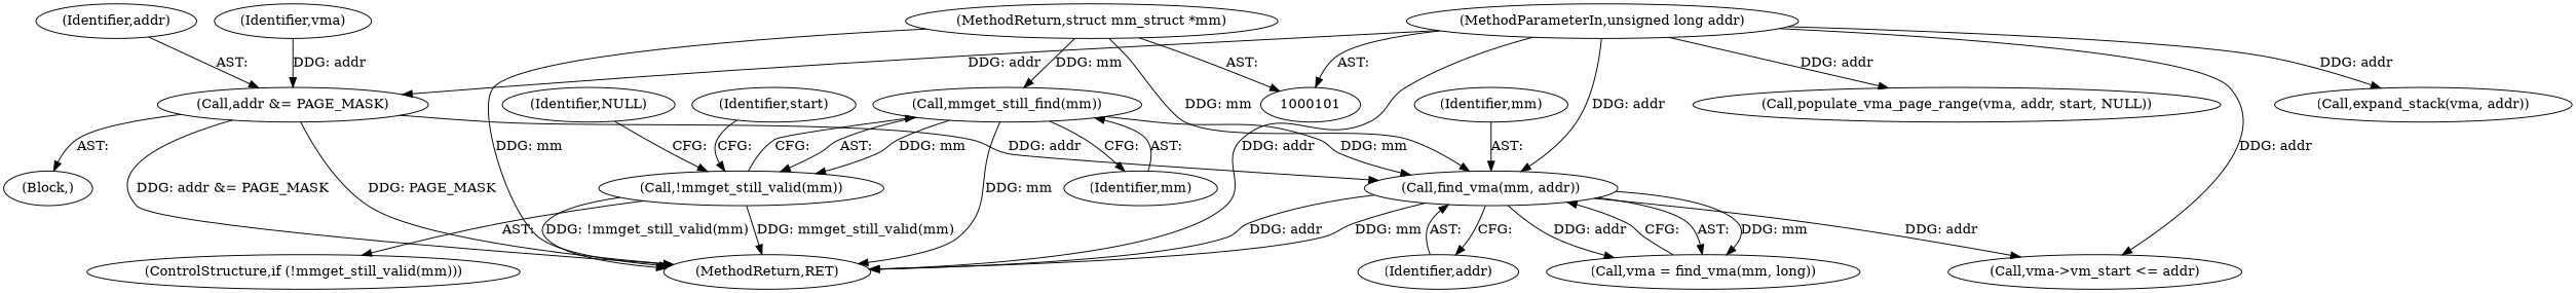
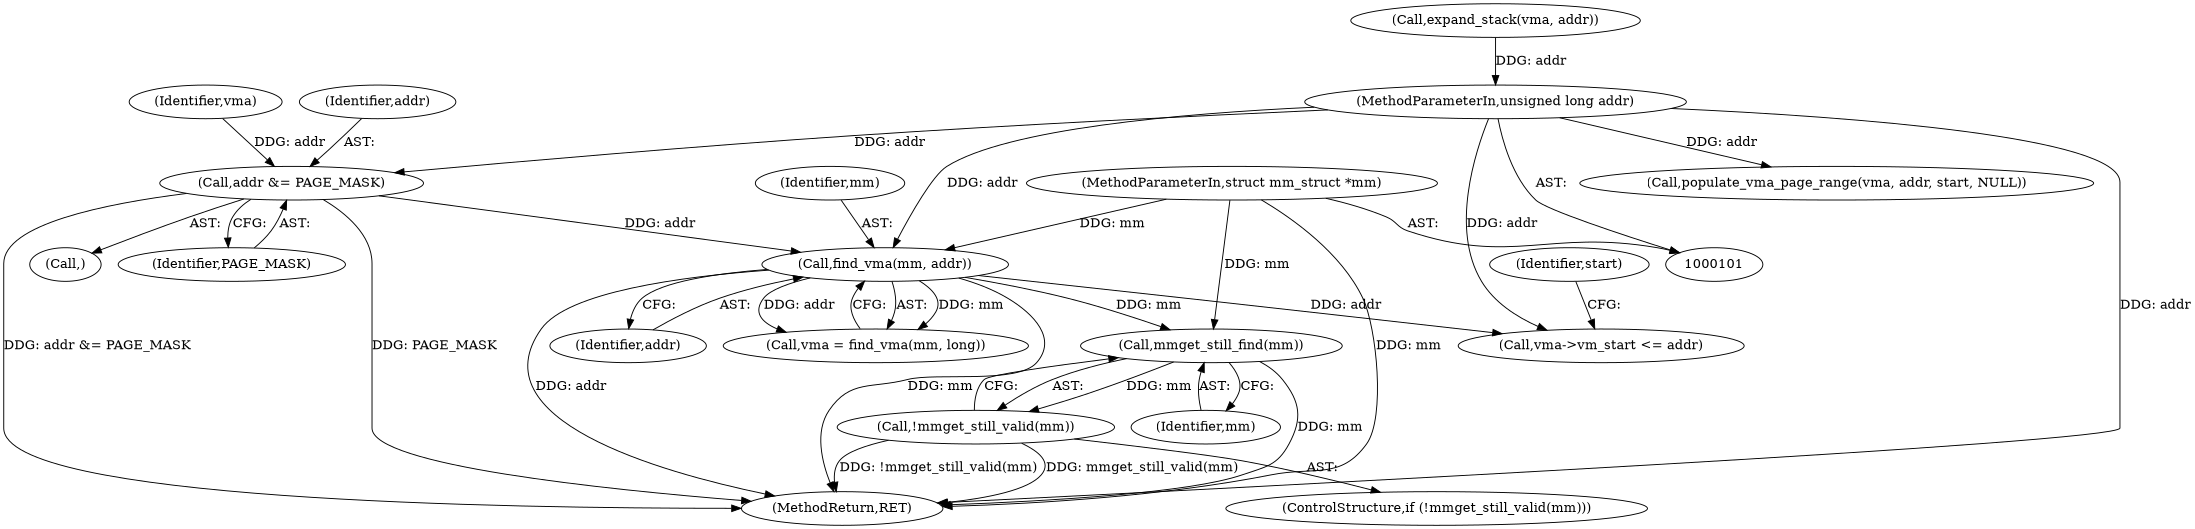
  digraph {
    n1 [label="(Call,mmget_still_find(mm))"]
    n2 [label="(Call,!mmget_still_valid(mm))"]
    n3 [label="(MethodReturn,RET)"]
    n4 [label="(Identifier,mm)"]
    n5 [label="(ControlStructure,if (!mmget_still_valid(mm)))"]
    n6 [label="(Call,find_vma(mm, addr))"]
    n7 [label="(Call,vma = find_vma(mm, long))"]
    n8 [label="(Identifier,addr)"]
    n9 [label="(Call,vma->vm_start <= addr)"]
-   n10 [label="(MethodReturn,struct mm_struct *mm)"]
+   n10 [label="(MethodParameterIn,struct mm_struct *mm)"]
    1000101
    n12 [label="(Call,addr &= PAGE_MASK)"]
-   n13 [label="(Block,)"]
+   n13 [label="(Call,)"]
+   n14 [label="(Identifier,PAGE_MASK)"]
    n15 [label="(MethodParameterIn,unsigned long addr)"]
    n16 [label="(Call,populate_vma_page_range(vma, addr, start, NULL))"]
    n17 [label="(Call,expand_stack(vma, addr))"]
    n18 [label="(Identifier,vma)"]
    n19 [label="(Identifier,mm)"]
-   n20 [label="(Identifier,NULL)"]
    n21 [label="(Identifier,addr)"]
    n22 [label="(Identifier,start)"]
    n1 -> n2 [label="AST: "]
    n1 -> n2 [label="DDG: mm"]
    n1 -> n3 [label="DDG: mm"]
    n1 -> n4 [label="CFG: "]
    n2 -> n1 [label="CFG: "]
    n2 -> n3 [label="DDG: mmget_still_valid(mm)"]
    n2 -> n3 [label="DDG: !mmget_still_valid(mm)"]
    n2 -> n5 [label="AST: "]
    n4 -> n1 [label="AST: "]
-   n1 -> n6 [label="DDG: mm"]
+   n6 -> n1 [label="DDG: mm"]
    n6 -> n3 [label="DDG: addr"]
    n6 -> n3 [label="DDG: mm"]
    n6 -> n7 [label="AST: "]
    n6 -> n7 [label="DDG: mm"]
    n6 -> n7 [label="DDG: addr"]
    n6 -> n8 [label="CFG: "]
    n6 -> n9 [label="DDG: addr"]
    n7 -> n6 [label="CFG: "]
    n8 -> n6 [label="AST: "]
    n10 -> n1 [label="DDG: mm"]
    n10 -> n3 [label="DDG: mm"]
    n10 -> n6 [label="DDG: mm"]
    n10 -> 1000101 [label="AST: "]
    n12 -> n3 [label="DDG: PAGE_MASK"]
    n12 -> n3 [label="DDG: addr &= PAGE_MASK"]
    n12 -> n6 [label="DDG: addr"]
    n12 -> n13 [label="AST: "]
+   n12 -> n14 [label="CFG: "]
+   n14 -> n12 [label="AST: "]
    n15 -> n3 [label="DDG: addr"]
    n15 -> n6 [label="DDG: addr"]
    n15 -> n9 [label="DDG: addr"]
    n15 -> 1000101 [label="AST: "]
    n15 -> n12 [label="DDG: addr"]
    n15 -> n16 [label="DDG: addr"]
-   n15 -> n17 [label="DDG: addr"]
+   n17 -> n15 [label="DDG: addr"]
    n18 -> n12 [label="DDG: addr"]
    n19 -> n6 [label="AST: "]
-   n20 -> n2 [label="CFG: "]
    n21 -> n12 [label="AST: "]
-   n22 -> n2 [label="CFG: "]
+   n22 -> n9 [label="CFG: "]
  }
